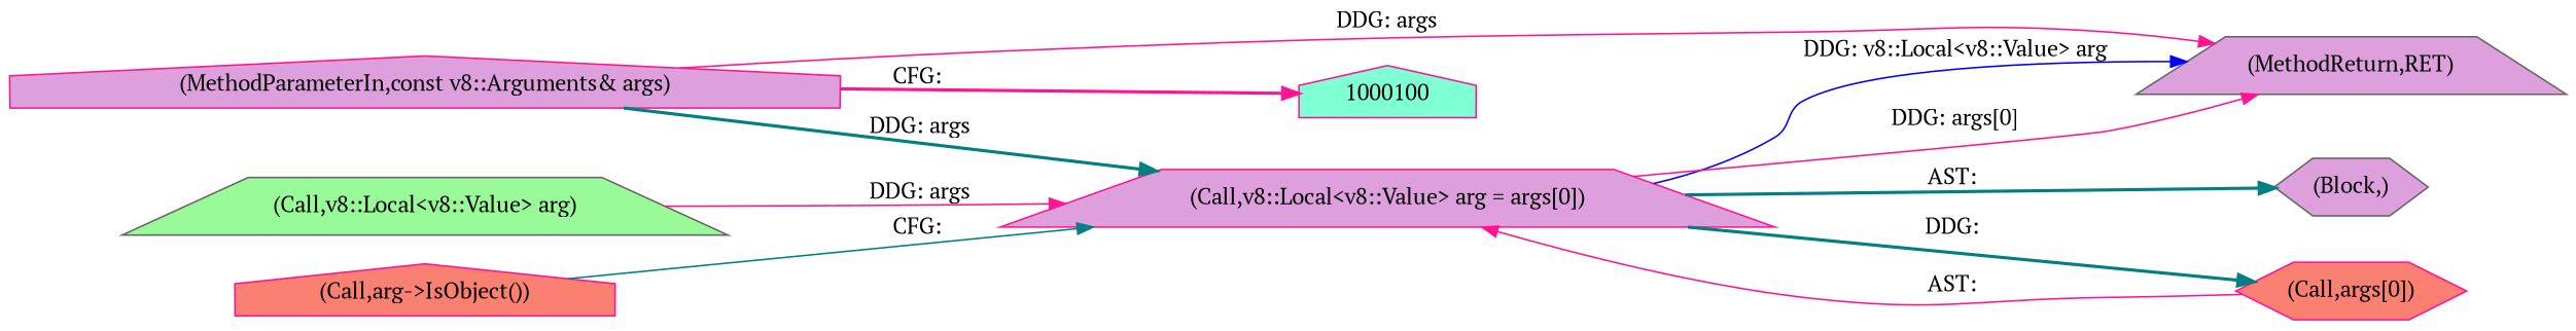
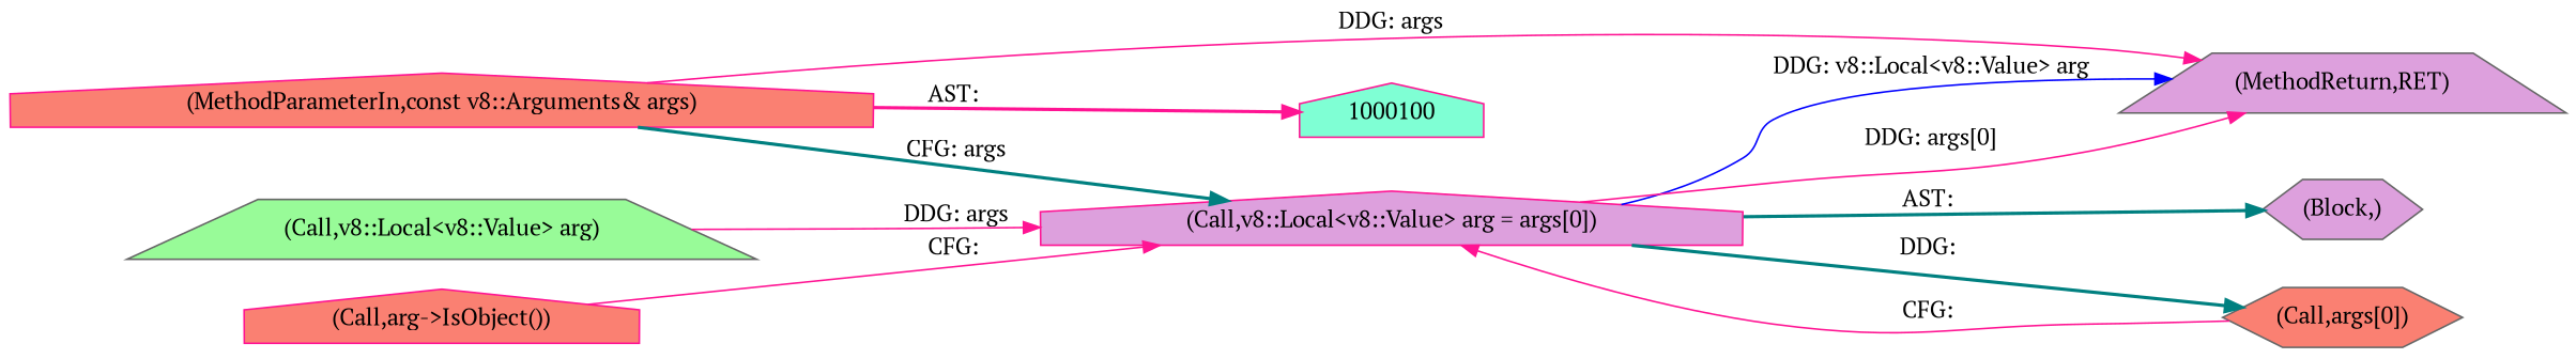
  digraph {
    fontname="PT Serif"
    rankdir=LR
    node [color=deeppink fillcolor=plum fontname="PT Serif" shape=house style=filled]
    edge [color=deeppink fontname="PT Serif" style=solid]
-   n1 [label="(Call,v8::Local<v8::Value> arg = args[0])" shape=trapezium]
+   n1 [label="(Call,v8::Local<v8::Value> arg = args[0])"]
    n2 [color=gray40 label="(MethodReturn,RET)" shape=trapezium]
    n3 [color=gray40 label="(Block,)" shape=hexagon]
-   n4 [fillcolor=salmon label="(Call,args[0])" shape=hexagon]
-   n5 [label="(MethodParameterIn,const v8::Arguments& args)"]
+   n4 [color=gray40 fillcolor=salmon label="(Call,args[0])" shape=hexagon]
+   n5 [fillcolor=salmon label="(MethodParameterIn,const v8::Arguments& args)"]
    1000100 [fillcolor=aquamarine]
    n7 [color=gray40 fillcolor=palegreen label="(Call,v8::Local<v8::Value> arg)" shape=trapezium]
    n8 [fillcolor=salmon label="(Call,arg->IsObject())"]
    n1 -> n2 [color=blue label="DDG: v8::Local<v8::Value> arg"]
    n1 -> n2 [label="DDG: args[0]"]
    n1 -> n3 [color=teal label="AST: " style=bold]
    n1 -> n4 [color=teal label="DDG: " style=bold]
-   n4 -> n1 [label="AST: "]
-   n5 -> n1 [color=teal label="DDG: args" style=bold]
+   n4 -> n1 [label="CFG: "]
+   n5 -> n1 [color=teal label="CFG: args" style=bold]
    n5 -> n2 [label="DDG: args"]
-   n5 -> 1000100 [label="CFG: " style=bold]
+   n5 -> 1000100 [label="AST: " style=bold]
    n7 -> n1 [label="DDG: args"]
-   n8 -> n1 [color=teal label="CFG: "]
+   n8 -> n1 [label="CFG: "]
  }
